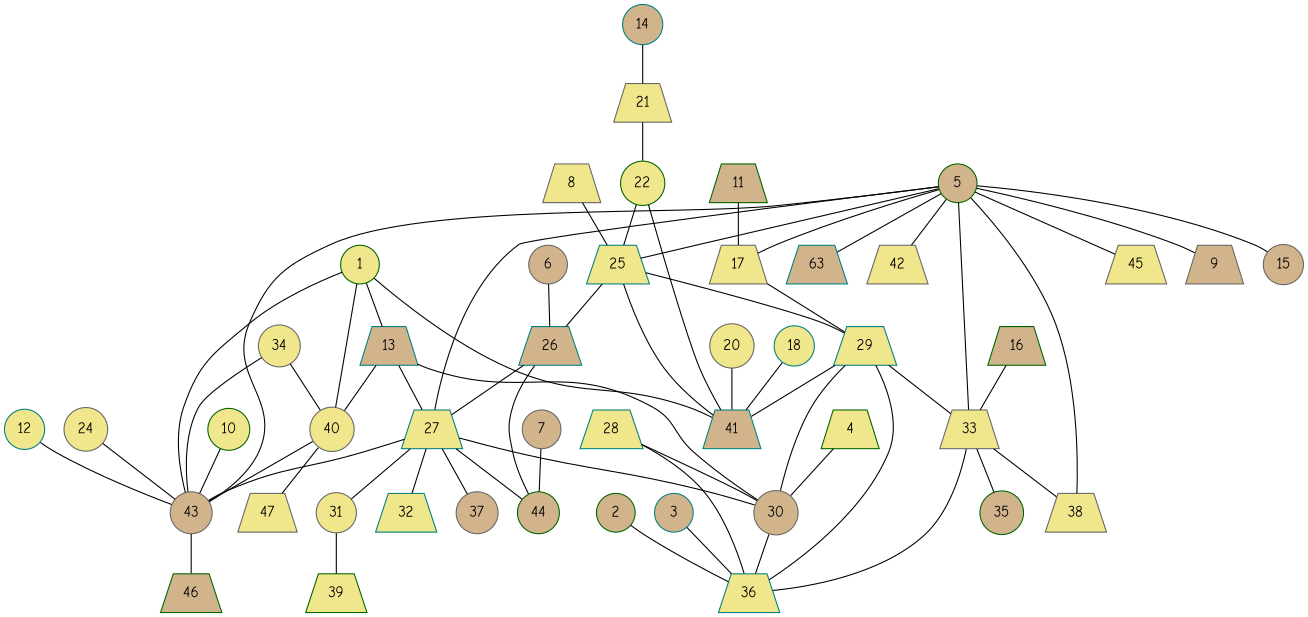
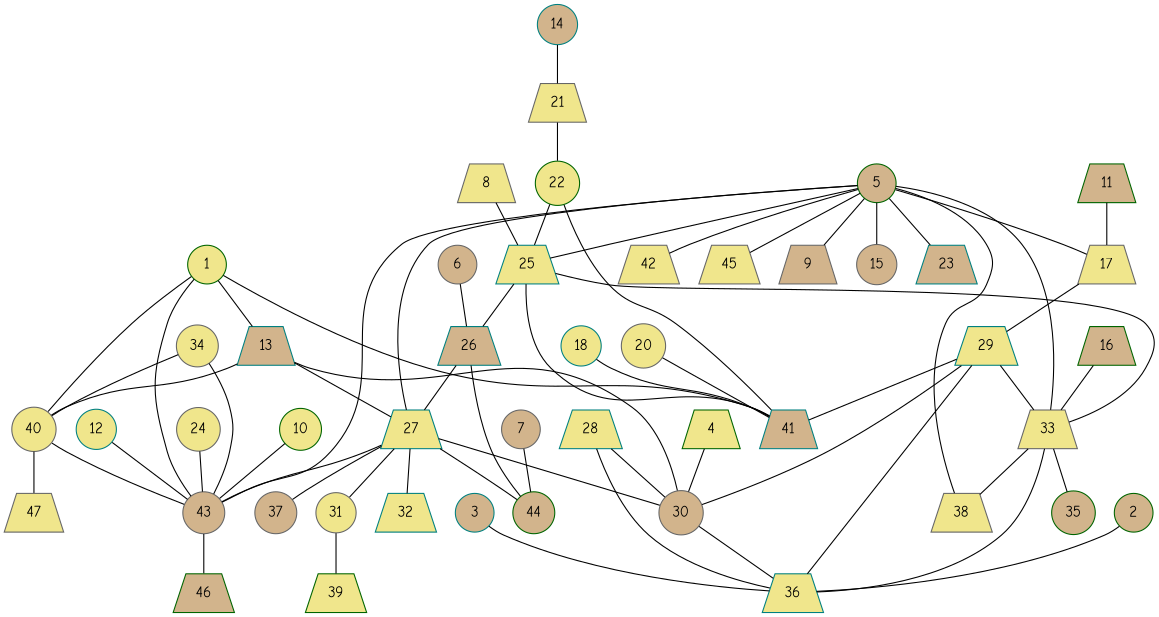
  graph {
    fontname="Comic Neue"
    node [color=gray40 fillcolor=khaki fontname="Comic Neue" shape=trapezium style=filled]
    edge [fontname="Comic Neue" weight=1.0]
    1 [color=darkgreen shape=circle]
    13 [color=teal fillcolor=tan]
    40 [shape=circle]
    41 [color=teal fillcolor=tan]
    43 [fillcolor=tan shape=circle]
    30 [fillcolor=tan shape=circle]
    27 [color=teal]
    47
    46 [color=darkgreen fillcolor=tan]
    2 [color=darkgreen fillcolor=tan shape=circle]
    36 [color=teal]
    3 [color=teal fillcolor=tan shape=circle]
    4 [color=darkgreen]
    5 [color=darkgreen fillcolor=tan shape=circle]
    9 [fillcolor=tan]
    15 [fillcolor=tan shape=circle]
    17
-   23 [color=teal fillcolor=tan label=63]
+   23 [color=teal fillcolor=tan]
    25 [color=teal]
    33
    38
    42
    45
    29 [color=teal]
    26 [color=teal fillcolor=tan]
    44 [color=darkgreen fillcolor=tan shape=circle]
    31 [shape=circle]
    32 [color=teal]
    37 [fillcolor=tan shape=circle]
    35 [color=darkgreen fillcolor=tan shape=circle]
    6 [fillcolor=tan shape=circle]
    7 [fillcolor=tan shape=circle]
    8
    10 [color=darkgreen shape=circle]
    11 [color=darkgreen fillcolor=tan]
    12 [color=teal shape=circle]
    14 [color=teal fillcolor=tan shape=circle]
    21
    22 [color=darkgreen shape=circle]
    16 [color=darkgreen fillcolor=tan]
    18 [color=teal shape=circle]
    20 [shape=circle]
    24 [shape=circle]
    39 [color=darkgreen]
    28 [color=teal]
    34 [shape=circle]
    1 -- 13
    1 -- 40
    1 -- 41
    1 -- 43
    13 -- 40
    13 -- 30
    13 -- 27
    40 -- 43
    40 -- 47
    43 -- 46
    30 -- 36
    27 -- 43
    27 -- 30
    27 -- 44
    27 -- 31
    27 -- 32
    27 -- 37
    2 -- 36
    3 -- 36
    4 -- 30
    5 -- 43
    5 -- 27
    5 -- 9
    5 -- 15
    5 -- 17
    5 -- 23
    5 -- 25
    5 -- 33 [weight=2.0]
    5 -- 38 [weight=2.0]
    5 -- 42
    5 -- 45
    17 -- 29
    25 -- 41 [weight=2.0]
-   25 -- 29
+   25 -- 33
    25 -- 26
    33 -- 36
    33 -- 38
    33 -- 35
    29 -- 41
    29 -- 30
    29 -- 36
    29 -- 33
    26 -- 27 [weight=2.0]
    26 -- 44 [weight=2.0]
    31 -- 39
    6 -- 26
    7 -- 44
    8 -- 25
    10 -- 43
    11 -- 17
    12 -- 43
    14 -- 21
    21 -- 22
    22 -- 41
    22 -- 25 [weight=2.0]
    16 -- 33
    18 -- 41
    20 -- 41
    24 -- 43
    28 -- 30
    28 -- 36
    34 -- 40
    34 -- 43
  }
